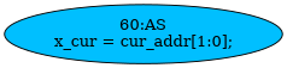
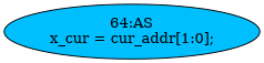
  strict digraph {
    fontname="DejaVu Serif"
-   n1 [ast="<pyverilog.vparser.ast.Assign object at 0x7fdf564d1450>" def_var="['x_cur']" fillcolor=deepskyblue label="60:AS\nx_cur = cur_addr[1:0];" statements="[]" style=filled typ=Assign use_var="['cur_addr']" fontname="DejaVu Serif"]
+   n1 [ast="<pyverilog.vparser.ast.Assign object at 0x7fdf564d1450>" def_var="['x_cur']" fillcolor=deepskyblue label="64:AS\nx_cur = cur_addr[1:0];" statements="[]" style=filled typ=Assign use_var="['cur_addr']" fontname="DejaVu Serif"]
  }
